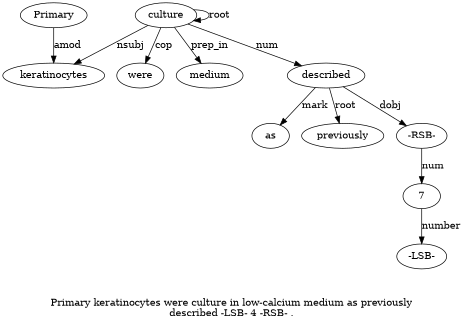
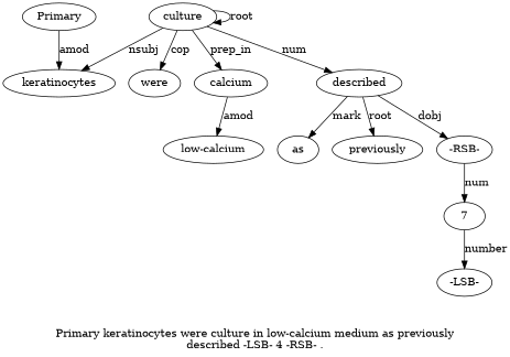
  digraph {
    label="Primary keratinocytes were culture in low-calcium medium as previously\ndescribed -LSB- 4 -RSB- ."
    node [fillcolor=white style=filled]
    n1 [label=keratinocytes]
    n2 [label=Primary]
    n3 [label=culture]
    n4 [label=were]
-   n5 [label=medium]
+   n5 [label=calcium]
    n6 [label=described]
+   n7 [label="low-calcium"]
    n8 [label=as]
    n9 [label=previously]
    n10 [label="-RSB-"]
    n11 [label=7]
    n12 [label="-LSB-"]
    n2 -> n1 [label=amod]
    n3 -> n1 [label=nsubj]
    n3 -> n3 [label=root]
    n3 -> n4 [label=cop]
    n3 -> n5 [label=prep_in]
    n3 -> n6 [label=num]
+   n5 -> n7 [label=amod]
    n6 -> n8 [label=mark]
    n6 -> n9 [label=root]
    n6 -> n10 [label=dobj]
    n10 -> n11 [label=num]
    n11 -> n12 [label=number]
  }
